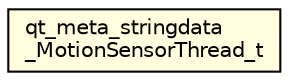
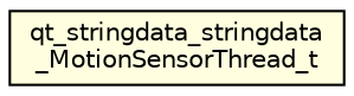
  digraph {
    rankdir=LR
-   n1 [color=black fillcolor=lightyellow fontname=Helvetica fontsize=10 height=0.2 label="qt_meta_stringdata\l_MotionSensorThread_t" shape=record style=filled width=0.4]
+   n1 [color=black fillcolor=lightyellow fontname=Helvetica fontsize=10 height=0.2 label="qt_stringdata_stringdata\l_MotionSensorThread_t" shape=record style=filled width=0.4]
  }
